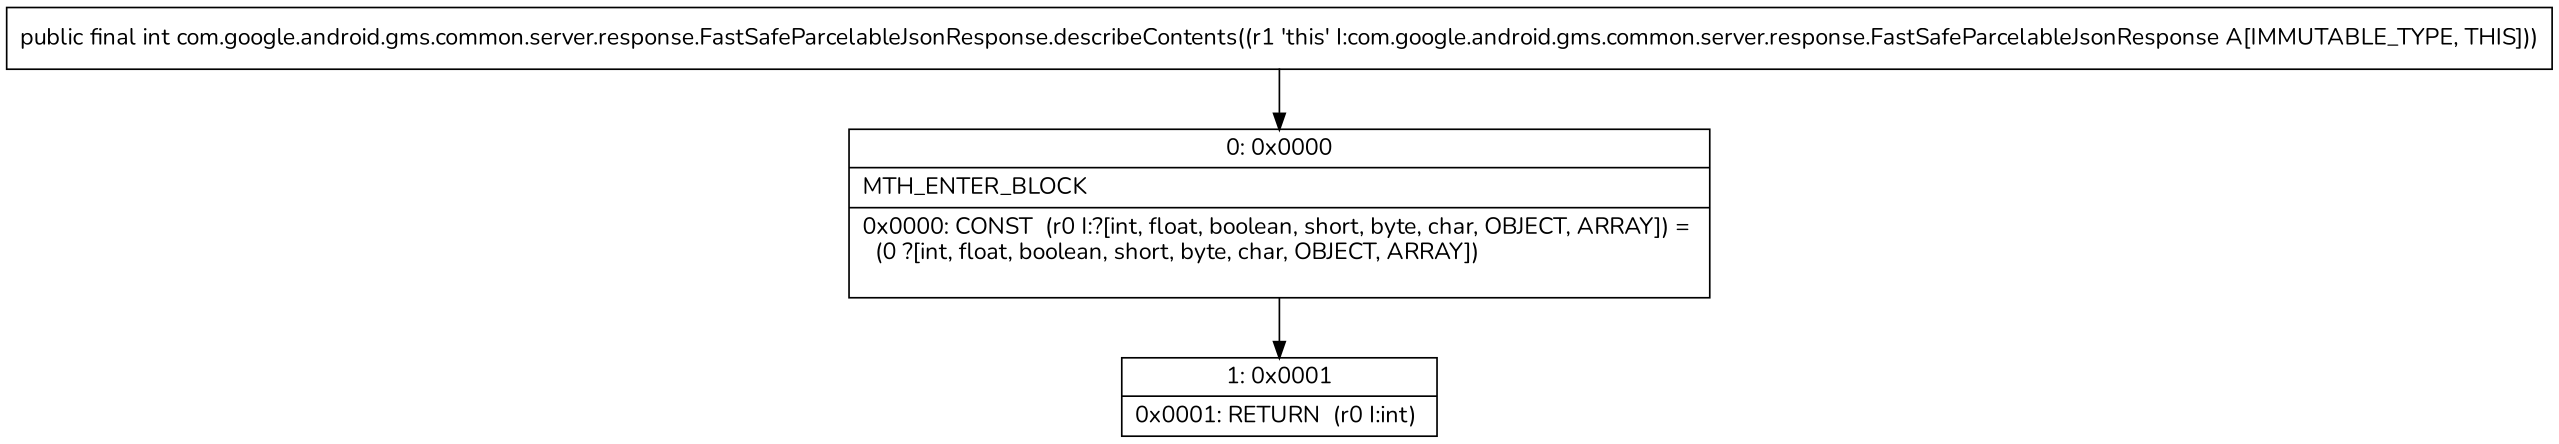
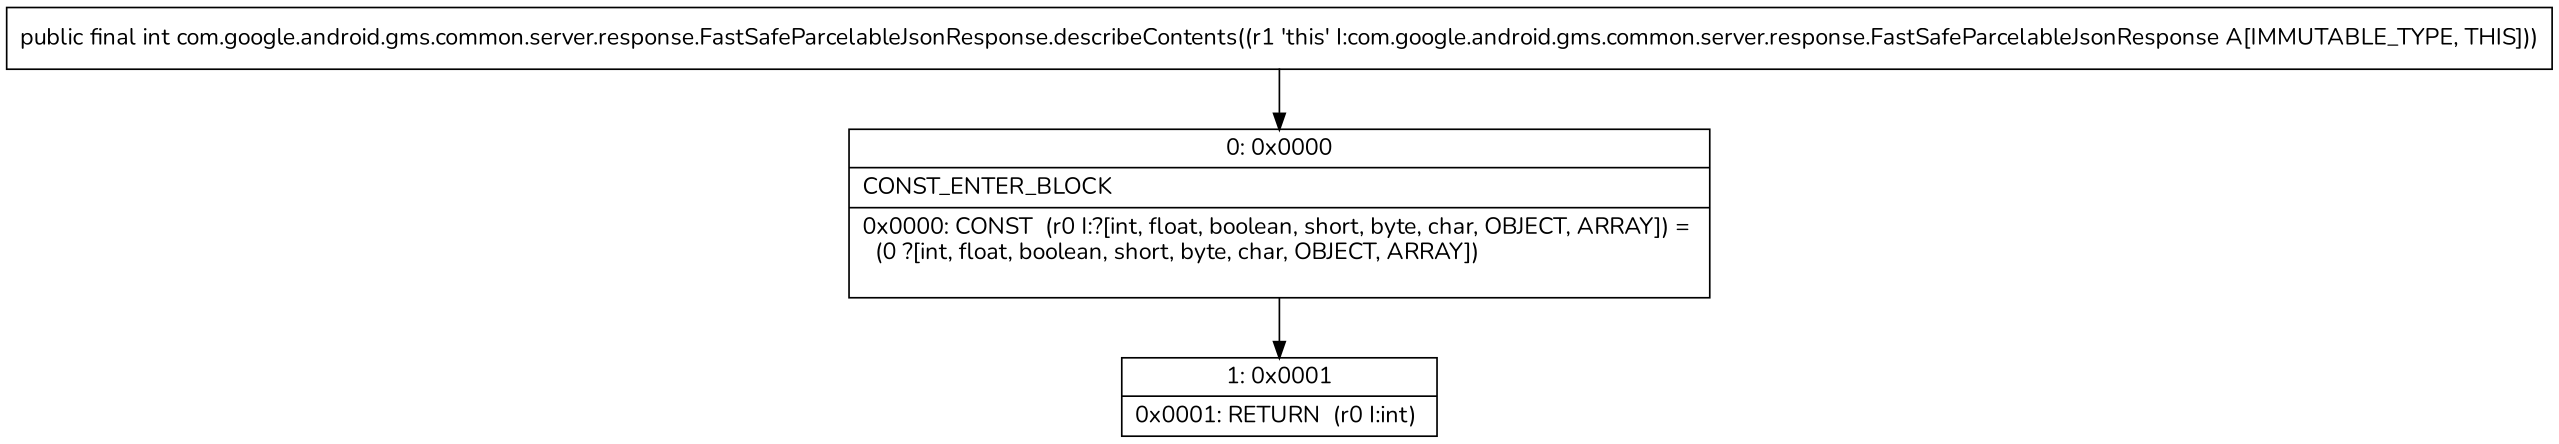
  digraph {
    fontname=Nunito
    node [shape=record fontname=Nunito]
    edge [fontname=Nunito]
-   n1 [label="{0\:\ 0x0000|MTH_ENTER_BLOCK\l|0x0000: CONST  (r0 I:?[int, float, boolean, short, byte, char, OBJECT, ARRAY]) = \l  (0 ?[int, float, boolean, short, byte, char, OBJECT, ARRAY])\l \l}"]
+   n1 [label="{0\:\ 0x0000|CONST_ENTER_BLOCK\l|0x0000: CONST  (r0 I:?[int, float, boolean, short, byte, char, OBJECT, ARRAY]) = \l  (0 ?[int, float, boolean, short, byte, char, OBJECT, ARRAY])\l \l}"]
    n2 [label="{1\:\ 0x0001|0x0001: RETURN  (r0 I:int) \l}"]
    n3 [label="{public final int com.google.android.gms.common.server.response.FastSafeParcelableJsonResponse.describeContents((r1 'this' I:com.google.android.gms.common.server.response.FastSafeParcelableJsonResponse A[IMMUTABLE_TYPE, THIS])) }"]
    n1 -> n2
    n3 -> n1
  }
